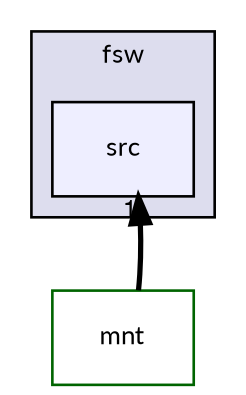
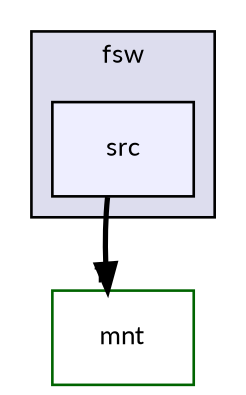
  digraph {
    compound=true
    fontname=Lato
    node [fontname=Lato fontsize=10 shape=box style=filled]
    n1 [fillcolor="#eeeeff" label=src pencolor=black color=black]
    n2 [color=darkgreen fillcolor=white label=mnt]
    subgraph cluster_1 {
      bgcolor="#ddddee"
      fontsize=10
      label=fsw
      pencolor=black
      n1
    }
-   n2 -> n1 [headlabel=1 labeldistance=1.5 labelfontname=FreeSans labelfontsize=10 style=bold fontname=Lato]
+   n1 -> n2 [headlabel=1 labeldistance=1.5 labelfontname=FreeSans labelfontsize=10 style=bold fontname=Lato]
  }
